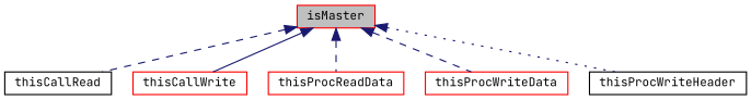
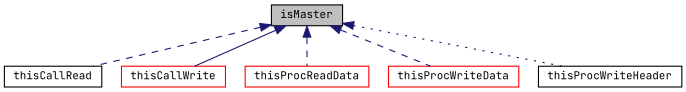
  digraph {
    fontname="JetBrains Mono"
    rankdir=TB
    node [color=black fillcolor=white fontname="JetBrains Mono" fontsize=10 shape=record style=filled]
    edge [color=midnightblue dir=back fontname="JetBrains Mono" fontsize=10 labelfontname=Helvetica labelfontsize=10 style=dashed]
-   n1 [color=red fillcolor=grey75 fontcolor=black height=0.2 label=isMaster width=0.4]
+   n1 [fillcolor=grey75 fontcolor=black height=0.2 label=isMaster width=0.4]
    n2 [height=0.2 label=thisCallRead width=0.4]
    n3 [color=red height=0.2 label=thisCallWrite width=0.4]
    n4 [color=red height=0.2 label=thisProcReadData width=0.4]
    n5 [color=red height=0.2 label=thisProcWriteData width=0.4]
    n6 [height=0.2 label=thisProcWriteHeader width=0.4]
    n1 -> n2
    n1 -> n3 [style=solid]
    n1 -> n4
    n1 -> n5
    n1 -> n6 [style=dotted]
  }
